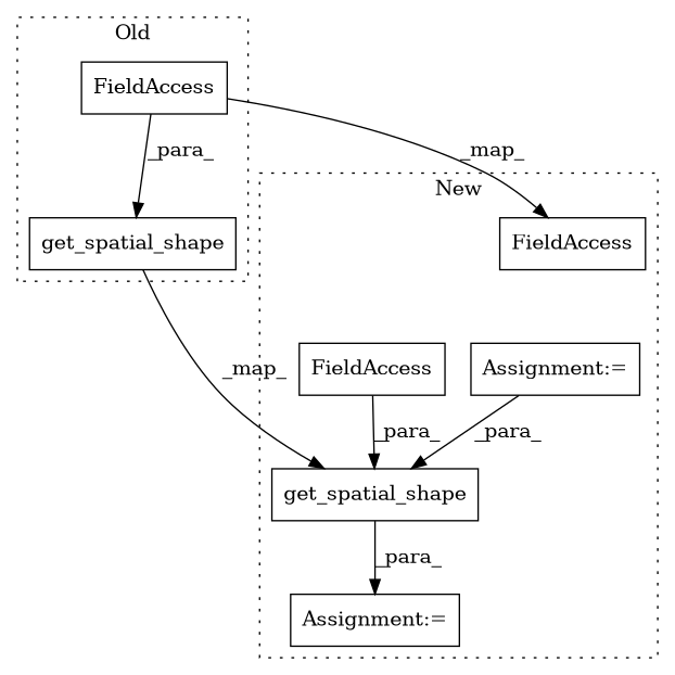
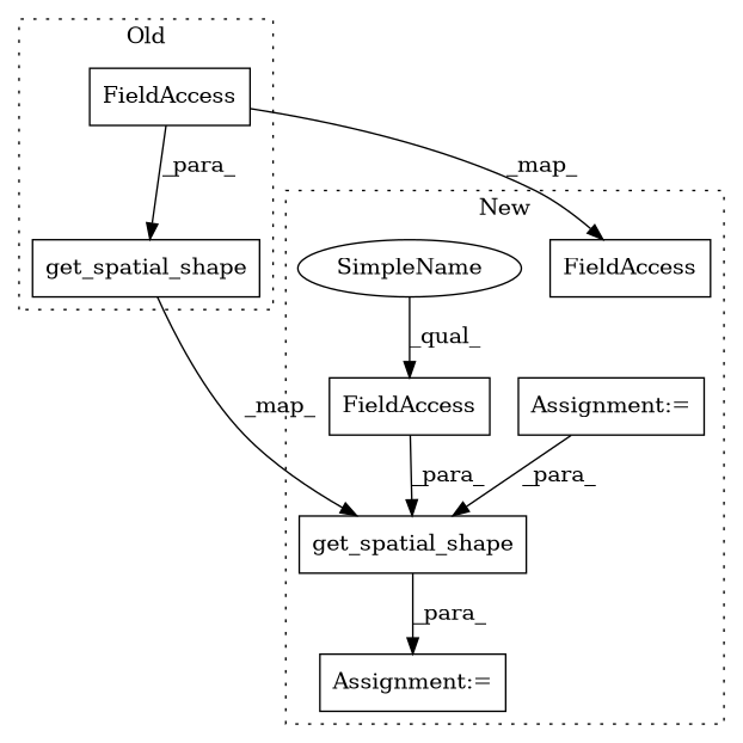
  digraph {
    node [a=22 l=17 s=4078 shape=box]
    n1 [a=32 l="18,1" label=get_spatial_shape s="4042,4085"]
    n2 [label=FieldAccess s=4068]
    n3 [a=32 l="18,1" label=get_spatial_shape s="4052,4095"]
    n4 [a=7 l=1 label="Assignment:=" s=4051]
    n5 [label=FieldAccess]
    n6 [label=FieldAccess s=4150]
    n7 [a=7 l=1 label="Assignment:=" s=2918]
+   n8 [a=42 l=4 label=SimpleName shape=ellipse]
    subgraph cluster_1 {
      label=Old
      style=dotted
      n1
      n2
    }
    subgraph cluster_2 {
      label=New
      style=dotted
      n3
      n4
      n5
      n6
      n7
+     n8
    }
    n1 -> n3 [label=_map_]
    n2 -> n1 [label=_para_]
    n2 -> n6 [label=_map_]
    n3 -> n4 [label=_para_]
    n5 -> n3 [label=_para_]
    n7 -> n3 [label=_para_]
+   n8 -> n5 [label=_qual_]
  }
